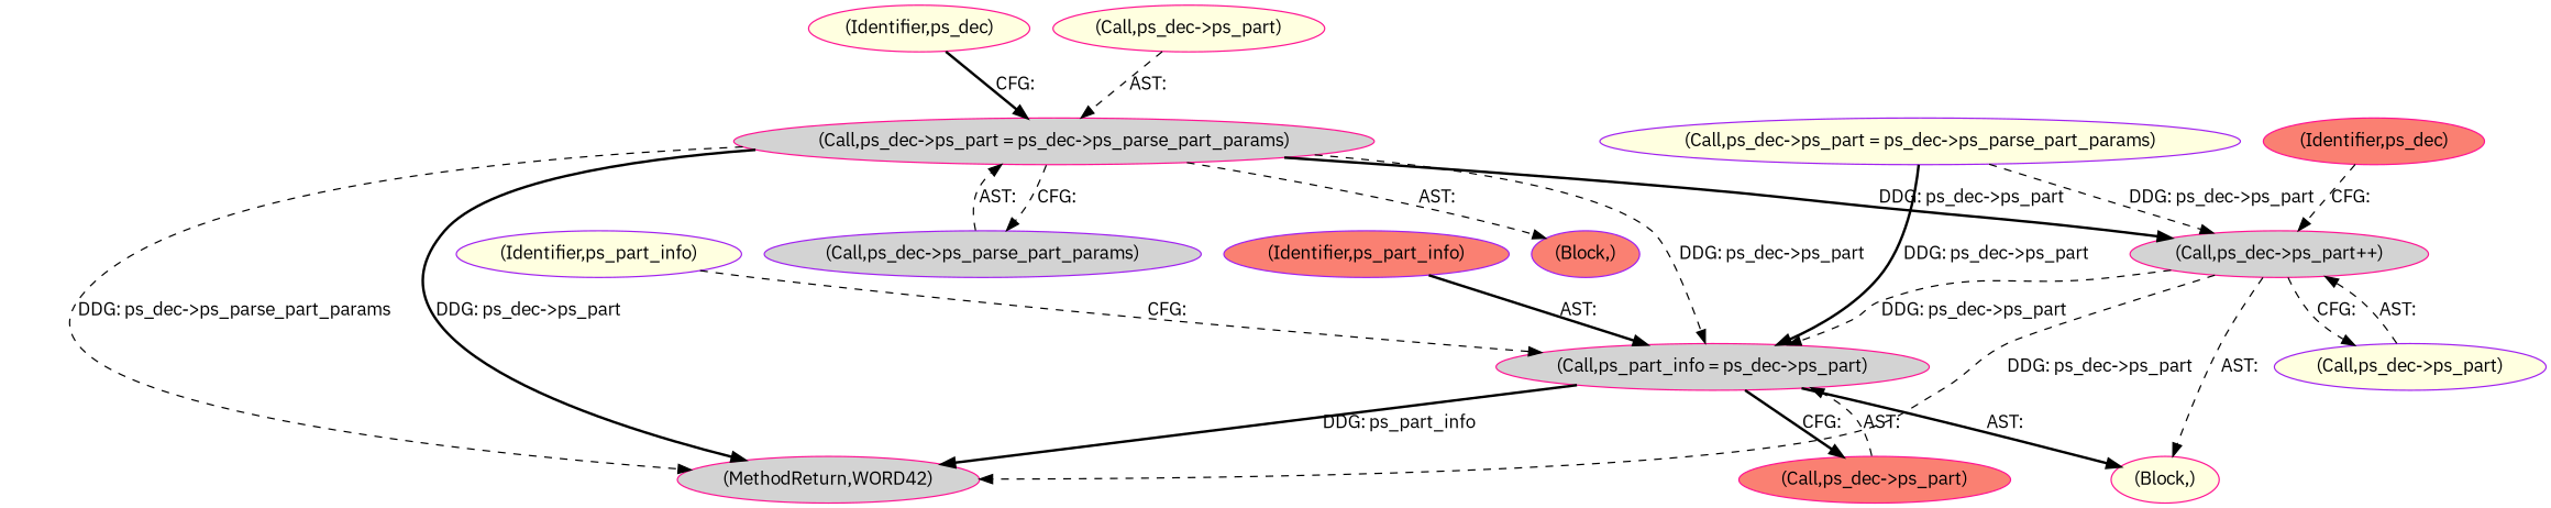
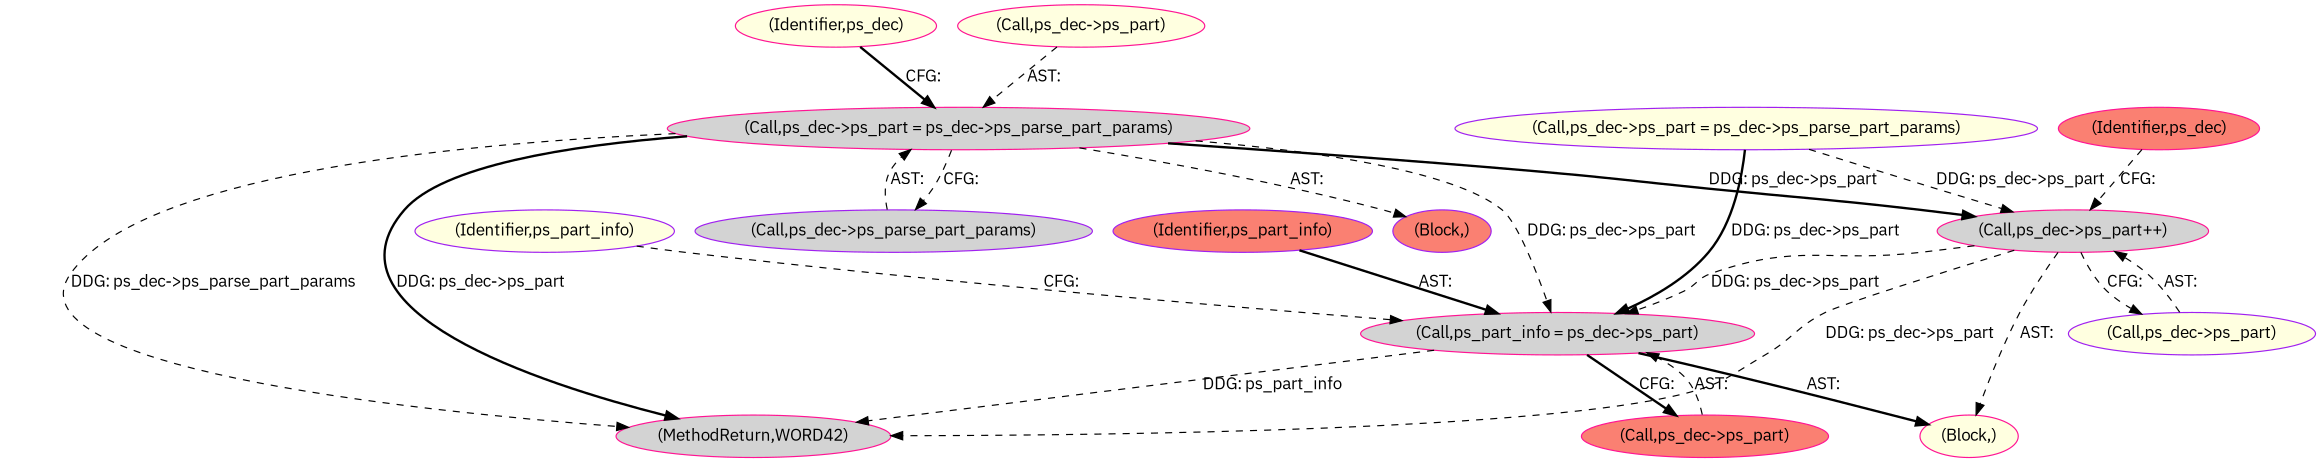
  digraph {
    fontname="IBM Plex Sans"
    node [color=deeppink fillcolor=lightyellow fontname="IBM Plex Sans" style=filled]
    edge [fontname="IBM Plex Sans" style=dashed]
    n1 [fillcolor=lightgrey label="(Call,ps_dec->ps_part = ps_dec->ps_parse_part_params)"]
    n2 [fillcolor=lightgrey label="(Call,ps_part_info = ps_dec->ps_part)"]
    n3 [fillcolor=lightgrey label="(Call,ps_dec->ps_part++)"]
    n4 [color=purple fillcolor=lightgrey label="(Call,ps_dec->ps_parse_part_params)"]
    n5 [fillcolor=lightgrey label="(MethodReturn,WORD42)"]
    n6 [color=purple fillcolor=salmon label="(Block,)"]
    n7 [label="(Block,)"]
    n8 [fillcolor=salmon label="(Call,ps_dec->ps_part)"]
    n9 [color=purple label="(Call,ps_dec->ps_part)"]
    n10 [color=purple label="(Call,ps_dec->ps_part = ps_dec->ps_parse_part_params)"]
    n11 [fillcolor=salmon label="(Identifier,ps_dec)"]
    n12 [label="(Identifier,ps_dec)"]
    n13 [color=purple label="(Identifier,ps_part_info)"]
    n14 [label="(Call,ps_dec->ps_part)"]
    n15 [color=purple fillcolor=salmon label="(Identifier,ps_part_info)"]
    n1 -> n2 [label="DDG: ps_dec->ps_part"]
    n1 -> n3 [label="DDG: ps_dec->ps_part" style=bold]
    n1 -> n4 [label="CFG: "]
    n1 -> n5 [label="DDG: ps_dec->ps_parse_part_params"]
    n1 -> n5 [label="DDG: ps_dec->ps_part" style=bold]
    n1 -> n6 [label="AST: "]
-   n2 -> n5 [label="DDG: ps_part_info" style=bold]
+   n2 -> n5 [label="DDG: ps_part_info"]
    n2 -> n7 [label="AST: " style=bold]
    n2 -> n8 [label="CFG: " style=bold]
    n3 -> n2 [label="DDG: ps_dec->ps_part"]
    n3 -> n5 [label="DDG: ps_dec->ps_part"]
    n3 -> n7 [label="AST: "]
    n3 -> n9 [label="CFG: "]
    n4 -> n1 [label="AST: "]
    n8 -> n2 [label="AST: "]
    n9 -> n3 [label="AST: "]
    n10 -> n2 [label="DDG: ps_dec->ps_part" style=bold]
    n10 -> n3 [label="DDG: ps_dec->ps_part"]
    n11 -> n3 [label="CFG: "]
    n12 -> n1 [label="CFG: " style=bold]
    n13 -> n2 [label="CFG: "]
    n14 -> n1 [label="AST: "]
    n15 -> n2 [label="AST: " style=bold]
  }
